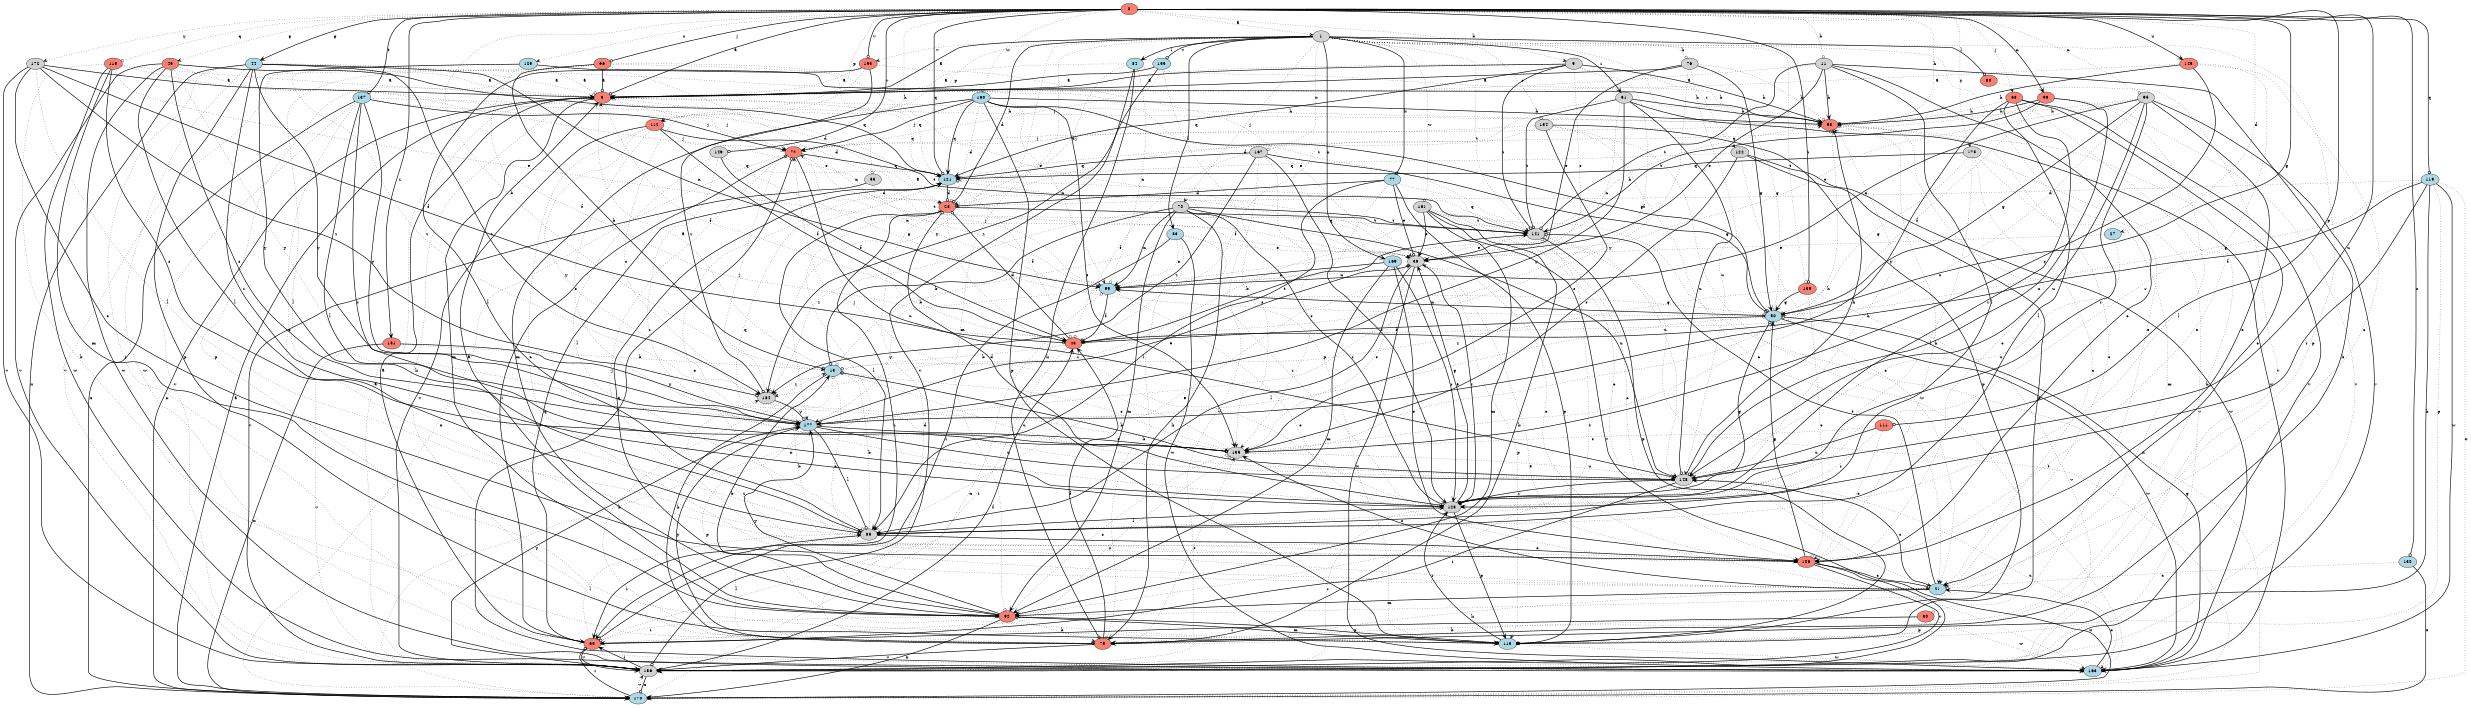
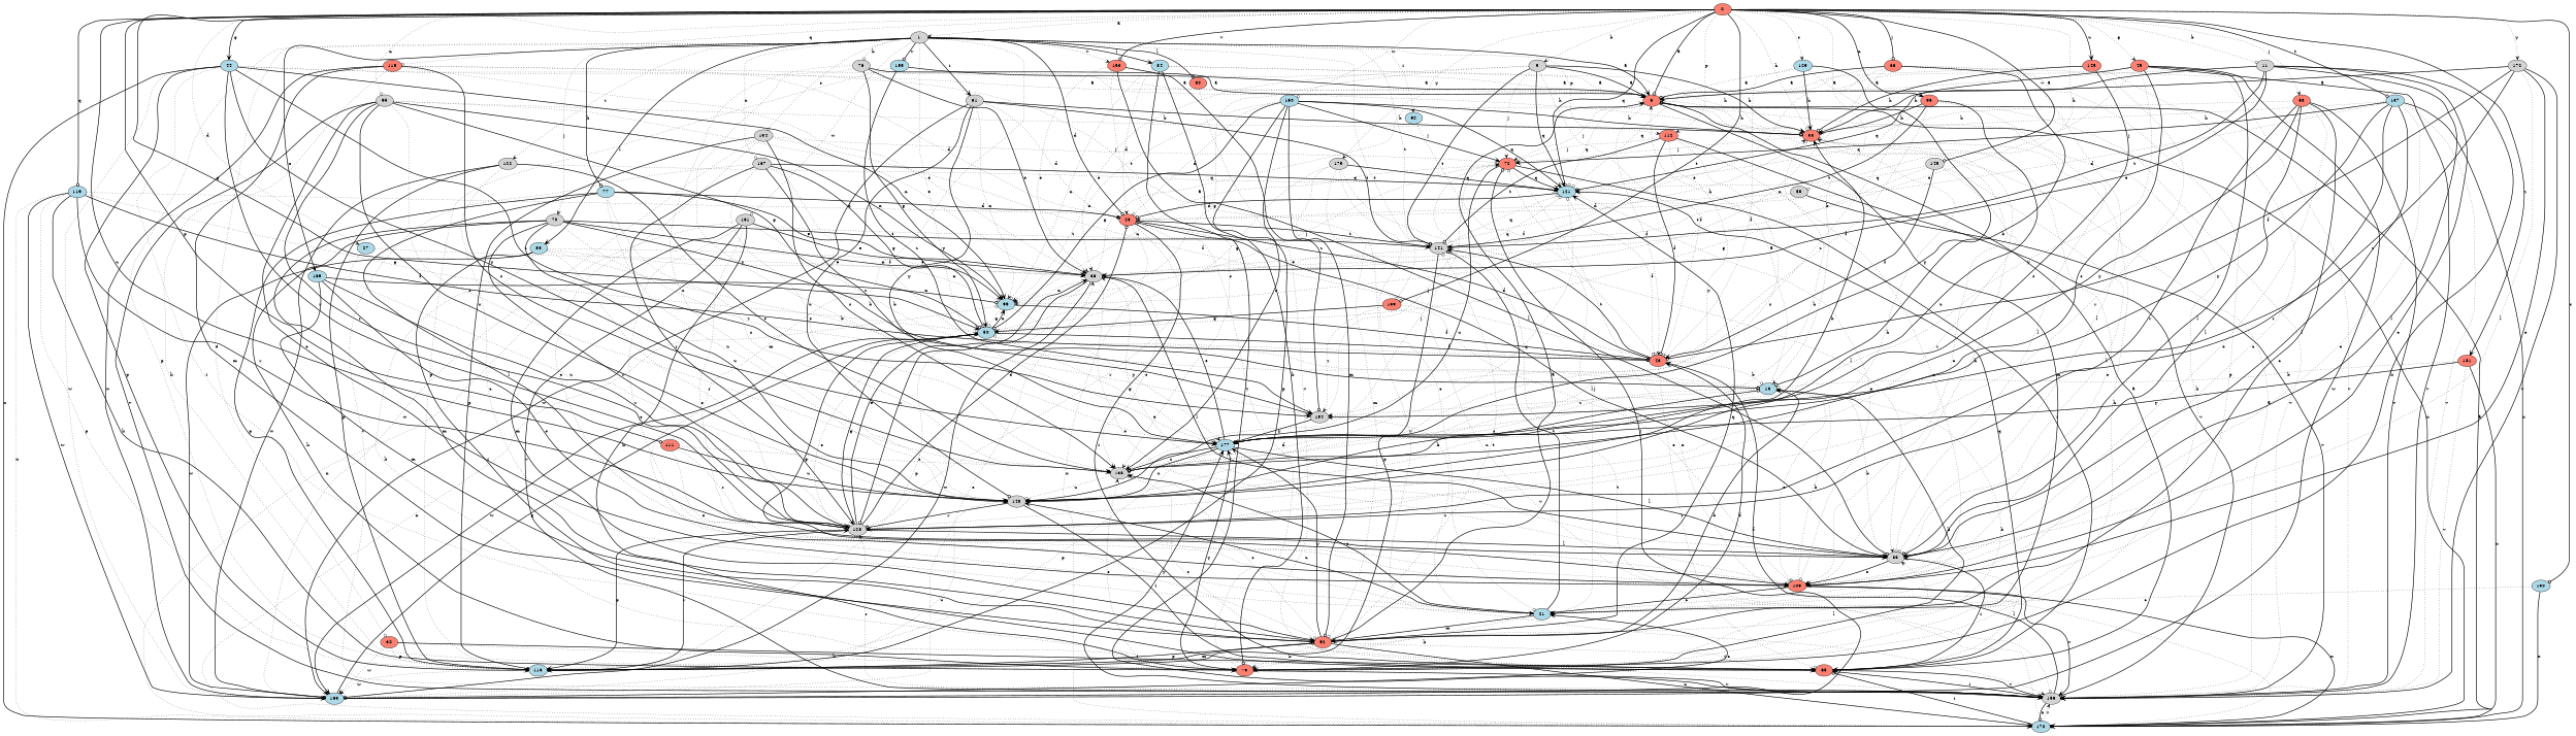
  strict digraph {
    node [fillcolor=salmon style=filled]
    edge [arrowhead=odot style=dotted]
    0
    1 [fillcolor=lightgrey]
    6
    9 [fillcolor=lightgrey]
    11 [fillcolor=lightgrey]
    13 [fillcolor=lightblue]
    27 [fillcolor=lightblue]
    44 [fillcolor=lightblue]
    49
    50 [fillcolor=lightblue]
    55 [fillcolor=lightgrey]
    58
    66
    68
    95 [fillcolor=lightgrey]
    96
    111
    112
    115
    119 [fillcolor=lightblue]
    121 [fillcolor=lightblue]
    129 [fillcolor=lightblue]
    130 [fillcolor=lightblue]
    137 [fillcolor=lightblue]
    139
    145
    148 [fillcolor=lightgrey]
    149 [fillcolor=lightgrey]
    153
    160 [fillcolor=lightblue]
    172 [fillcolor=lightgrey]
    175 [fillcolor=lightgrey]
    181
    28
    30
    61 [fillcolor=lightgrey]
+   62 [fillcolor=lightblue]
    70 [fillcolor=lightgrey]
    76 [fillcolor=lightgrey]
    77 [fillcolor=lightblue]
    80
    83 [fillcolor=lightblue]
    84 [fillcolor=lightblue]
    92
    113 [fillcolor=lightblue]
    122 [fillcolor=lightgrey]
    134 [fillcolor=lightgrey]
    141 [fillcolor=lightgrey]
    155 [fillcolor=lightblue]
    161 [fillcolor=lightgrey]
    167 [fillcolor=lightgrey]
    169 [fillcolor=lightblue]
    177 [fillcolor=lightblue]
    43
    72
    79
    170 [fillcolor=lightblue]
    36 [fillcolor=lightgrey]
    85 [fillcolor=lightgrey]
    106
    135 [fillcolor=lightgrey]
    184 [fillcolor=lightgrey]
    65
    128 [fillcolor=lightgrey]
    163 [fillcolor=lightblue]
    99 [fillcolor=lightblue]
    156 [fillcolor=lightgrey]
    21 [fillcolor=lightblue]
    0 -> 1 [arrowhead=vee label=a]
    0 -> 6 [label=a style=bold]
    0 -> 9 [arrowhead=vee label=b]
    0 -> 11 [label=b]
    0 -> 13 [arrowhead=vee label=b]
    0 -> 27 [arrowhead=vee label=d]
    0 -> 44 [arrowhead=vee label=g style=bold]
    0 -> 49 [arrowhead=vee label=g]
    0 -> 50 [arrowhead=vee label=g style=bold]
    0 -> 55 [label=h]
    0 -> 58 [label=h]
    0 -> 66 [label=j style=bold]
    0 -> 68 [arrowhead=vee label=j]
    0 -> 95 [label=n]
    0 -> 96 [arrowhead=vee label=n style=bold]
    0 -> 111 [label=p style=bold]
    0 -> 112 [arrowhead=vee label=p]
    0 -> 115 [label=q]
    0 -> 119 [label=q style=bold]
    0 -> 121 [label=q style=bold]
    0 -> 129 [arrowhead=vee label=s]
    0 -> 130 [label=s style=bold]
    0 -> 137 [label=t style=bold]
    0 -> 139 [label=t style=bold]
    0 -> 145 [arrowhead=vee label=u style=bold]
    0 -> 148 [label=u style=bold]
    0 -> 149 [label=v style=bold]
    0 -> 153 [label=v style=bold]
    0 -> 160 [label=w]
    0 -> 172 [arrowhead=vee label=y]
    0 -> 175 [arrowhead=vee label=y]
    0 -> 181 [arrowhead=vee label=z style=bold]
    1 -> 6 [arrowhead=vee label=a style=bold]
    1 -> 112 [arrowhead=vee label=p]
    1 -> 139 [label=t]
    1 -> 153 [arrowhead=vee label=v]
    1 -> 28 [label=d style=bold]
    1 -> 30 [label=e]
    1 -> 61 [arrowhead=vee label=i style=bold]
+   1 -> 62 [arrowhead=vee label=i]
    1 -> 70 [arrowhead=vee label=j]
    1 -> 76 [label=k]
    1 -> 77 [label=k style=bold]
    1 -> 80 [label=l style=bold]
    1 -> 83 [arrowhead=vee label=l style=bold]
    1 -> 84 [arrowhead=vee label=l style=bold]
    1 -> 92 [label=m]
    1 -> 113 [arrowhead=vee label=p]
    1 -> 122 [arrowhead=vee label=r]
    1 -> 134 [label=s]
    1 -> 141 [label=t]
    1 -> 155 [label=v style=bold]
    1 -> 161 [label=w]
    1 -> 167 [label=x]
    1 -> 169 [arrowhead=vee label=x style=bold]
    1 -> 177 [arrowhead=vee label=y]
    6 -> 58 [arrowhead=vee label=h]
    6 -> 121 [label=q]
    6 -> 92 [arrowhead=vee label=m style=bold]
    6 -> 43 [arrowhead=vee label=f]
    6 -> 72 [arrowhead=vee label=j]
    6 -> 79 [label=k]
    6 -> 170 [label=x style=bold]
    9 -> 6 [label=a style=bold]
    9 -> 50 [label=g]
    9 -> 58 [arrowhead=vee label=h style=bold]
    9 -> 121 [arrowhead=vee label=q style=bold]
    9 -> 141 [label=t style=bold]
    9 -> 43 [label=f]
    9 -> 72 [arrowhead=vee label=j]
    9 -> 36 [arrowhead=vee label=e]
    11 -> 6 [label=a]
    11 -> 58 [arrowhead=vee label=h style=bold]
    11 -> 141 [label=t style=bold]
    11 -> 79 [arrowhead=vee label=k style=bold]
    11 -> 36 [arrowhead=vee label=e style=bold]
    11 -> 85 [label=l style=bold]
    11 -> 106 [arrowhead=vee label=o style=bold]
    13 -> 6 [arrowhead=vee label=a]
    13 -> 148 [arrowhead=vee label=u]
    13 -> 79 [label=k style=bold]
    13 -> 106 [label=o]
    13 -> 135 [label=s]
    13 -> 184 [arrowhead=vee label=z]
    27 -> 148 [label=u]
    27 -> 36 [arrowhead=vee label=e]
    44 -> 6 [label=a]
    44 -> 113 [arrowhead=vee label=p style=bold]
    44 -> 141 [arrowhead=vee label=t]
    44 -> 177 [arrowhead=vee label=y style=bold]
    44 -> 170 [arrowhead=vee label=x style=bold]
    44 -> 184 [arrowhead=vee label=z style=bold]
    44 -> 65 [arrowhead=vee label=i]
    44 -> 128 [label=r style=bold]
    44 -> 163 [arrowhead=vee label=w]
    44 -> 99 [arrowhead=vee label=n style=bold]
    49 -> 6 [arrowhead=vee label=a]
    49 -> 121 [label=q style=bold]
    49 -> 177 [arrowhead=vee label=y]
    49 -> 36 [label=e]
    49 -> 85 [label=l style=bold]
    49 -> 135 [label=s style=bold]
    49 -> 163 [label=w style=bold]
    49 -> 156 [arrowhead=vee label=v style=bold]
    50 -> 43 [label=f style=bold]
    50 -> 163 [arrowhead=vee label=w style=bold]
    50 -> 99 [arrowhead=vee label=n style=bold]
    55 -> 28 [label=d]
    55 -> 141 [label=t]
    55 -> 156 [arrowhead=vee label=v style=bold]
    58 -> 72 [arrowhead=vee label=j]
    58 -> 106 [arrowhead=vee label=o]
    58 -> 21 [arrowhead=vee label=c]
    66 -> 6 [label=a style=bold]
    66 -> 13 [label=b style=bold]
    66 -> 121 [label=q]
    66 -> 113 [arrowhead=vee label=p]
    66 -> 36 [arrowhead=vee label=e]
    66 -> 85 [label=l]
    66 -> 99 [arrowhead=vee label=n]
    66 -> 156 [label=v]
    68 -> 58 [arrowhead=vee label=h]
    68 -> 177 [arrowhead=vee label=y style=bold]
    68 -> 85 [label=l style=bold]
    68 -> 106 [arrowhead=vee label=o]
    68 -> 128 [label=r style=bold]
    68 -> 156 [arrowhead=vee label=v style=bold]
    68 -> 21 [arrowhead=vee label=c style=bold]
    95 -> 50 [label=g style=bold]
    95 -> 58 [label=h]
    95 -> 148 [arrowhead=vee label=u style=bold]
    95 -> 36 [label=e]
    95 -> 106 [arrowhead=vee label=o style=bold]
    95 -> 135 [label=s]
    95 -> 128 [label=r style=bold]
    95 -> 99 [arrowhead=vee label=n style=bold]
    95 -> 156 [label=v style=bold]
    96 -> 58 [label=h style=bold]
    96 -> 121 [arrowhead=vee label=q]
    96 -> 148 [label=u style=bold]
    96 -> 141 [arrowhead=vee label=t style=bold]
    96 -> 43 [arrowhead=vee label=f]
    96 -> 85 [label=l]
    96 -> 156 [arrowhead=vee label=v]
    111 -> 148 [arrowhead=vee label=u style=bold]
    111 -> 106 [arrowhead=vee label=o]
    111 -> 135 [arrowhead=vee label=s]
    111 -> 128 [label=r]
    112 -> 141 [label=t style=bold]
    112 -> 177 [label=y]
    112 -> 43 [label=f style=bold]
    112 -> 72 [label=j]
    112 -> 135 [label=s]
    112 -> 156 [label=v style=bold]
    112 -> 21 [arrowhead=vee label=c]
    115 -> 6 [arrowhead=vee label=a]
    115 -> 28 [label=d]
    115 -> 92 [label=m style=bold]
    115 -> 79 [label=k]
    115 -> 36 [label=e]
    115 -> 135 [label=s style=bold]
    115 -> 163 [arrowhead=vee label=w style=bold]
    119 -> 50 [label=g]
    119 -> 28 [arrowhead=vee label=d]
    119 -> 113 [label=p]
    119 -> 43 [label=f style=bold]
    119 -> 79 [arrowhead=vee label=k style=bold]
    119 -> 170 [arrowhead=vee label=x]
    119 -> 128 [arrowhead=vee label=r style=bold]
    119 -> 163 [label=w style=bold]
    121 -> 28 [label=d style=bold]
    121 -> 43 [label=f]
    121 -> 106 [label=o]
    129 -> 6 [label=a]
    129 -> 58 [arrowhead=vee label=h style=bold]
    129 -> 177 [label=y style=bold]
    129 -> 43 [label=f]
    129 -> 184 [arrowhead=vee label=z]
    130 -> 170 [label=x style=bold]
    130 -> 21 [label=c]
    137 -> 58 [label=h]
    137 -> 28 [arrowhead=vee label=d]
    137 -> 177 [label=y style=bold]
    137 -> 72 [arrowhead=vee label=j style=bold]
    137 -> 170 [label=x style=bold]
    137 -> 85 [arrowhead=vee label=l style=bold]
    137 -> 106 [arrowhead=vee label=o]
    137 -> 128 [arrowhead=vee label=r style=bold]
    137 -> 156 [label=v]
    139 -> 50 [arrowhead=vee label=g style=bold]
    139 -> 106 [label=o]
    139 -> 184 [arrowhead=vee label=z]
    139 -> 156 [label=v]
    145 -> 6 [arrowhead=vee label=a]
    145 -> 58 [label=h style=bold]
    145 -> 135 [label=s style=bold]
    145 -> 128 [arrowhead=vee label=r]
    145 -> 21 [label=c]
    148 -> 13 [label=b style=bold]
    148 -> 58 [arrowhead=vee label=h style=bold]
    148 -> 121 [label=q]
    148 -> 65 [label=i style=bold]
    148 -> 128 [label=r style=bold]
    149 -> 50 [label=g]
    149 -> 121 [label=q]
    149 -> 43 [arrowhead=vee label=f style=bold]
    149 -> 85 [label=l]
    149 -> 128 [label=r]
    153 -> 6 [arrowhead=vee label=a]
    153 -> 36 [arrowhead=vee label=e]
    153 -> 85 [label=l style=bold]
    153 -> 135 [arrowhead=vee label=s]
    153 -> 184 [label=z style=bold]
    160 -> 50 [label=g style=bold]
    160 -> 58 [label=h style=bold]
    160 -> 121 [arrowhead=vee label=q style=bold]
    160 -> 28 [label=d]
    160 -> 92 [label=m style=bold]
    160 -> 113 [arrowhead=vee label=p style=bold]
    160 -> 72 [arrowhead=vee label=j style=bold]
    160 -> 135 [arrowhead=vee label=s style=bold]
    160 -> 99 [arrowhead=vee label=n]
    172 -> 6 [arrowhead=vee label=a style=bold]
    172 -> 43 [label=f style=bold]
    172 -> 85 [label=l]
    172 -> 106 [label=o style=bold]
    172 -> 184 [label=z style=bold]
    172 -> 156 [label=v style=bold]
    175 -> 50 [label=g]
    175 -> 121 [arrowhead=vee label=q style=bold]
    175 -> 92 [label=m]
    175 -> 85 [arrowhead=vee label=l]
    175 -> 156 [arrowhead=vee label=v]
    175 -> 21 [label=c]
    181 -> 13 [label=b]
    181 -> 177 [arrowhead=vee label=y style=bold]
    181 -> 170 [arrowhead=vee label=x style=bold]
    181 -> 156 [arrowhead=vee label=v]
    28 -> 141 [label=t style=bold]
    28 -> 170 [label=x]
    28 -> 85 [arrowhead=vee label=l style=bold]
    28 -> 65 [arrowhead=vee label=i style=bold]
    28 -> 128 [label=r]
    30 -> 113 [label=p]
    30 -> 79 [arrowhead=vee label=k]
    30 -> 65 [arrowhead=vee label=i style=bold]
    30 -> 163 [arrowhead=vee label=w]
    61 -> 58 [label=h style=bold]
    61 -> 148 [label=u style=bold]
    61 -> 28 [label=d]
    61 -> 141 [label=t style=bold]
    61 -> 177 [arrowhead=vee label=y style=bold]
    61 -> 163 [arrowhead=vee label=w style=bold]
    61 -> 99 [arrowhead=vee label=n]
+   62 -> 43 [label=f]
    70 -> 13 [label=b style=bold]
    70 -> 148 [label=u style=bold]
    70 -> 92 [arrowhead=vee label=m style=bold]
    70 -> 141 [arrowhead=vee label=t style=bold]
    70 -> 79 [arrowhead=vee label=k style=bold]
    70 -> 184 [label=z]
    70 -> 128 [label=r style=bold]
    70 -> 99 [arrowhead=vee label=n style=bold]
    76 -> 6 [label=a style=bold]
    76 -> 50 [arrowhead=vee label=g style=bold]
    76 -> 58 [label=h]
    76 -> 148 [arrowhead=vee label=u]
    76 -> 177 [label=y]
    76 -> 36 [arrowhead=vee label=e style=bold]
    77 -> 148 [arrowhead=vee label=u]
    77 -> 28 [label=d style=bold]
    77 -> 113 [label=p style=bold]
    77 -> 36 [label=e style=bold]
    77 -> 85 [arrowhead=vee label=l style=bold]
    77 -> 135 [arrowhead=vee label=s]
    80 -> 156 [label=v]
    83 -> 13 [label=b]
    83 -> 79 [label=k]
    83 -> 36 [arrowhead=vee label=e]
    83 -> 65 [label=i style=bold]
    83 -> 128 [label=r]
    83 -> 163 [label=w style=bold]
    83 -> 99 [label=n]
    84 -> 6 [label=a]
    84 -> 58 [arrowhead=vee label=h]
    84 -> 28 [arrowhead=vee label=d]
    84 -> 79 [label=k style=bold]
    84 -> 99 [label=n]
    84 -> 156 [label=v style=bold]
    92 -> 6 [arrowhead=vee label=a style=bold]
    92 -> 13 [arrowhead=vee label=b style=bold]
    92 -> 121 [arrowhead=vee label=q style=bold]
    92 -> 113 [label=p style=bold]
    92 -> 141 [label=t]
    92 -> 177 [arrowhead=vee label=y style=bold]
    92 -> 79 [arrowhead=vee label=k]
    92 -> 170 [arrowhead=vee label=x style=bold]
    92 -> 135 [label=s]
    92 -> 65 [label=i]
    113 -> 92 [label=m style=bold]
    113 -> 128 [arrowhead=vee label=r style=bold]
    113 -> 163 [arrowhead=vee label=w]
    122 -> 121 [label=q]
    122 -> 113 [label=p style=bold]
    122 -> 135 [arrowhead=vee label=s style=bold]
    122 -> 163 [label=w style=bold]
    122 -> 21 [arrowhead=vee label=c]
    134 -> 113 [label=p style=bold]
    134 -> 43 [label=f]
    134 -> 72 [label=j]
    134 -> 135 [arrowhead=vee label=s style=bold]
    134 -> 163 [arrowhead=vee label=w]
    134 -> 21 [arrowhead=vee label=c]
    141 -> 58 [arrowhead=vee label=h]
    141 -> 121 [label=q]
    141 -> 113 [label=p style=bold]
    141 -> 36 [label=e]
    155 -> 6 [arrowhead=vee label=a style=bold]
    155 -> 113 [label=p]
    155 -> 184 [arrowhead=vee label=z style=bold]
    161 -> 13 [label=b]
    161 -> 92 [arrowhead=vee label=m style=bold]
    161 -> 141 [arrowhead=vee label=t]
    161 -> 79 [label=k style=bold]
    161 -> 170 [label=x]
    161 -> 36 [arrowhead=vee label=e style=bold]
    161 -> 106 [arrowhead=vee label=o]
    161 -> 156 [arrowhead=vee label=v style=bold]
    161 -> 21 [arrowhead=vee label=c]
    167 -> 50 [label=g style=bold]
    167 -> 121 [label=q style=bold]
    167 -> 43 [label=f]
    167 -> 135 [arrowhead=vee label=s]
    167 -> 184 [arrowhead=vee label=z style=bold]
    167 -> 128 [arrowhead=vee label=r style=bold]
    167 -> 156 [arrowhead=vee label=v]
    169 -> 92 [arrowhead=vee label=m style=bold]
    169 -> 106 [label=o style=bold]
    169 -> 128 [arrowhead=vee label=r style=bold]
    169 -> 99 [label=n style=bold]
    177 -> 50 [label=g]
    177 -> 148 [label=u style=bold]
    177 -> 113 [label=p]
    177 -> 36 [label=e style=bold]
    177 -> 85 [label=l style=bold]
    177 -> 135 [label=s style=bold]
    43 -> 13 [label=b]
    43 -> 28 [label=d style=bold]
    43 -> 141 [arrowhead=vee label=t style=bold]
    43 -> 65 [label=i]
    72 -> 121 [arrowhead=vee label=q style=bold]
    72 -> 148 [arrowhead=vee label=u style=bold]
    72 -> 170 [label=x]
    72 -> 65 [arrowhead=vee label=i style=bold]
    72 -> 99 [arrowhead=vee label=n]
    79 -> 13 [arrowhead=vee label=b]
    79 -> 58 [label=h]
    79 -> 28 [label=d]
    79 -> 177 [arrowhead=vee label=y style=bold]
    79 -> 43 [arrowhead=vee label=f style=bold]
    79 -> 85 [arrowhead=vee label=l]
    79 -> 135 [arrowhead=vee label=s]
    79 -> 156 [arrowhead=vee label=v style=bold]
    170 -> 6 [label=a style=bold]
    170 -> 141 [label=t]
    170 -> 65 [label=i style=bold]
    170 -> 99 [label=n]
    170 -> 156 [arrowhead=vee label=v]
    36 -> 6 [label=a]
    36 -> 121 [label=q]
    36 -> 113 [arrowhead=vee label=p]
    36 -> 85 [arrowhead=vee label=l style=bold]
    36 -> 106 [label=o]
    36 -> 135 [arrowhead=vee label=s]
    36 -> 128 [label=r style=bold]
    36 -> 163 [label=w style=bold]
    36 -> 99 [arrowhead=vee label=n]
    85 -> 13 [label=b]
    85 -> 36 [arrowhead=vee label=e]
    85 -> 106 [arrowhead=vee label=o style=bold]
    85 -> 65 [arrowhead=vee label=i style=bold]
    106 -> 13 [label=b]
    106 -> 50 [arrowhead=vee label=g style=bold]
    106 -> 58 [label=h]
    106 -> 170 [arrowhead=vee label=x style=bold]
    106 -> 156 [arrowhead=vee label=v style=bold]
    106 -> 21 [label=c style=bold]
    135 -> 58 [label=h]
    135 -> 148 [label=u]
    135 -> 72 [arrowhead=vee label=j]
    184 -> 177 [label=y style=bold]
    184 -> 72 [label=j]
    65 -> 6 [label=a style=bold]
    65 -> 121 [arrowhead=vee label=q style=bold]
    65 -> 85 [arrowhead=vee label=l]
    65 -> 135 [label=s]
    65 -> 156 [arrowhead=vee label=v style=bold]
    128 -> 50 [label=g style=bold]
    128 -> 58 [arrowhead=vee label=h]
    128 -> 28 [label=d style=bold]
    128 -> 113 [arrowhead=vee label=p style=bold]
    128 -> 36 [arrowhead=vee label=e style=bold]
    128 -> 85 [label=l style=bold]
    163 -> 50 [label=g style=bold]
    163 -> 148 [arrowhead=vee label=u]
    163 -> 72 [label=j style=bold]
    163 -> 36 [arrowhead=vee label=e]
    163 -> 21 [arrowhead=vee label=c style=bold]
    99 -> 50 [label=g]
    99 -> 177 [arrowhead=vee label=y]
    99 -> 43 [label=f style=bold]
    99 -> 72 [arrowhead=vee label=j]
    99 -> 106 [arrowhead=vee label=o]
    156 -> 6 [label=a]
    156 -> 177 [arrowhead=vee label=y style=bold]
    156 -> 43 [arrowhead=vee label=f style=bold]
    156 -> 170 [label=x style=bold]
    156 -> 65 [arrowhead=vee label=i style=bold]
    156 -> 128 [arrowhead=vee label=r]
    21 -> 148 [arrowhead=vee label=u style=bold]
    21 -> 92 [arrowhead=vee label=m style=bold]
    21 -> 141 [label=t style=bold]
    21 -> 72 [label=j]
    21 -> 79 [arrowhead=vee label=k]
    21 -> 135 [arrowhead=vee label=s style=bold]
    21 -> 184 [arrowhead=vee label=z]
  }
